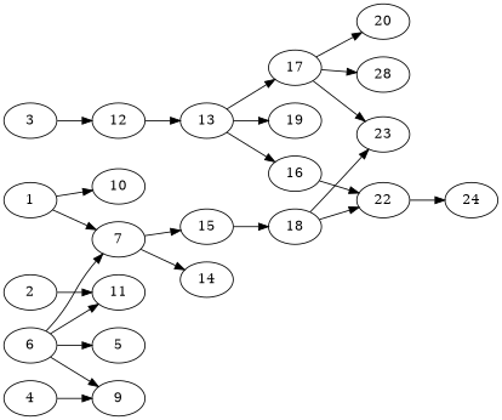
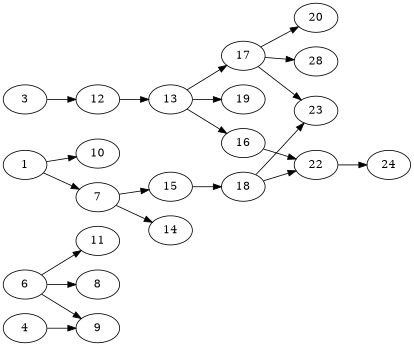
  digraph {
    rankdir=LR
    node [alpha=0.06]
    1 [alpha=0.07 expect_size=132271014267383185408]
    7 [expect_size=115915965721694336]
    10 [alpha=0.18 expect_size=40091138372607688]
    14 [expect_size=2618159645185910]
    15 [alpha=0.03 expect_size=1689159788573641]
    12 [expect_size=14170621796759528]
    13 [alpha=0.11 expect_size=17105183790388268]
    18 [alpha=0.13 expect_size=457950928766932992]
    16 [alpha=0.08 expect_size=636443543519318912]
    17 [alpha=0.10 expect_size=901140465235999232]
    19 [expect_size=61065439779389976]
-   2 [alpha=0.10 expect_size=3435620149906266]
    11 [alpha=0.12 expect_size=186444898284777504768]
    3 [alpha=0.12 expect_size=2969552885861259]
    4 [alpha=0.10 expect_size=3961369865195985]
    9 [alpha=0.00 expect_size=22886341633987816]
-   8 [alpha=0.08 expect_size=26149427242279632896 label=5]
+   8 [alpha=0.08 expect_size=26149427242279632896]
    6 [alpha=0.15 expect_size=1550896509558305325056]
    22 [alpha=0.14 expect_size=960670874514184320]
    23 [alpha=0.20 expect_size=460102296511216832]
    20 [alpha=0.13 expect_size=1890974813334274048000]
    n22 [alpha=0.17 expect_size=602855613656669184 label=28]
    24 [alpha=0.16 expect_size=47284056257526544]
    1 -> 7
    1 -> 10
    7 -> 14
    7 -> 15
    15 -> 18
    12 -> 13
    13 -> 16
    13 -> 17
    13 -> 19
    18 -> 22
    18 -> 23
    16 -> 22
    17 -> 23
    17 -> 20
    17 -> n22
-   2 -> 11
    3 -> 12
    4 -> 9
-   6 -> 7
    6 -> 11
    6 -> 9
    6 -> 8
    22 -> 24
  }
